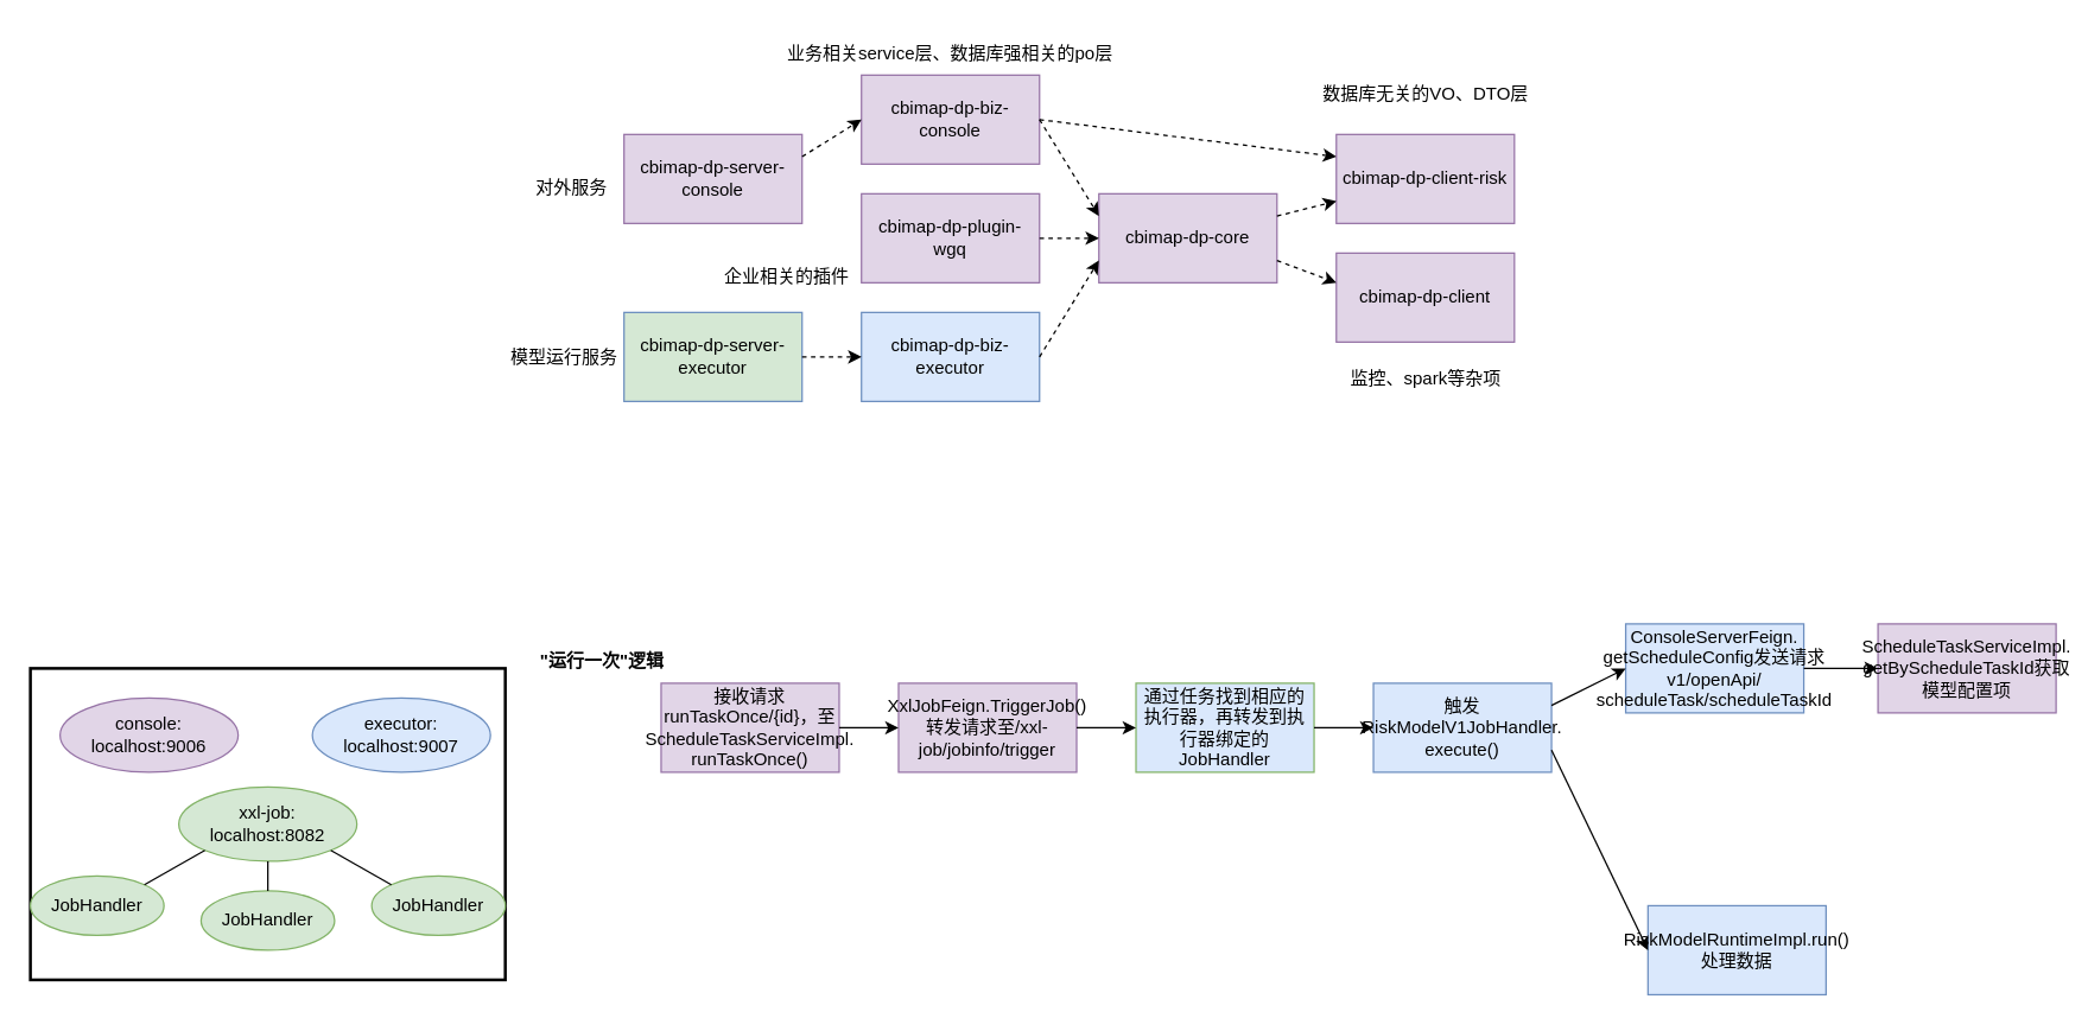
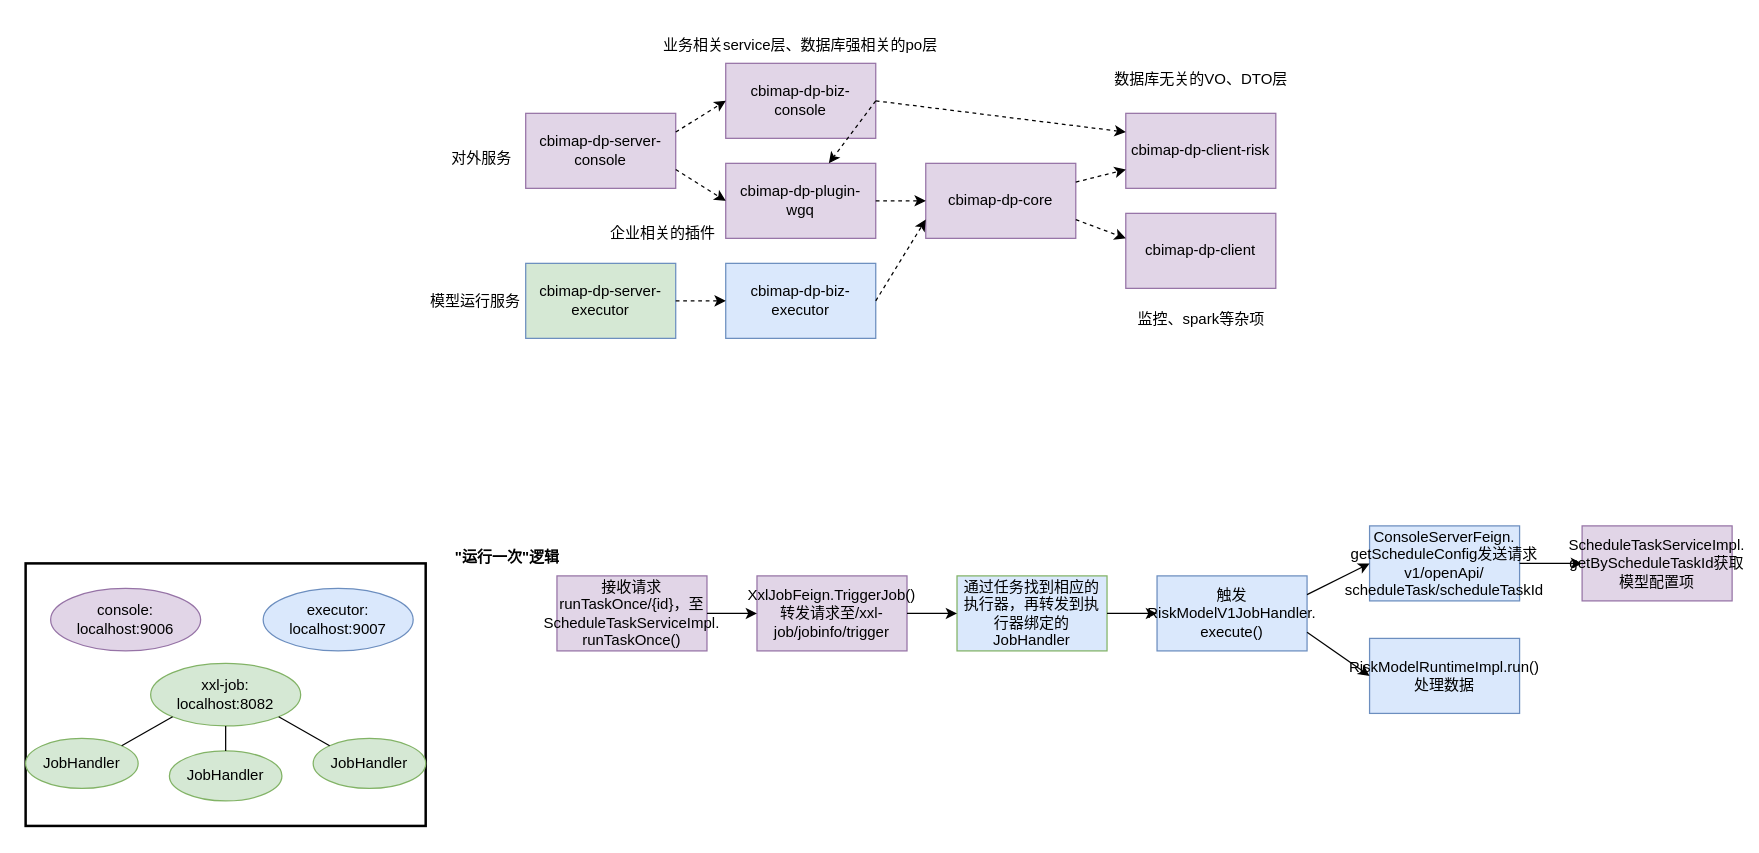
  <mxCell id="0" />
  <mxCell id="1" parent="0" />
  <mxCell id="2" value="" style="rounded=0;whiteSpace=wrap;html=1;fillColor=none;strokeColor=#000000;strokeWidth=2;" vertex="1" parent="1"><mxGeometry x="20" y="450" width="320" height="210" as="geometry" /></mxCell>
  <mxCell id="3" value="cbimap-dp-server-console" style="rounded=0;whiteSpace=wrap;html=1;fillColor=#e1d5e7;strokeColor=#9673a6;" parent="1" vertex="1"><mxGeometry x="420" y="90" width="120" height="60" as="geometry" /></mxCell>
  <mxCell id="4" value="cbimap-dp-server-executor" style="rounded=0;whiteSpace=wrap;html=1;fillColor=#d5e8d4;strokeColor=#6c8ebf;" parent="1" vertex="1"><mxGeometry x="420" y="210" width="120" height="60" as="geometry" /></mxCell>
  <mxCell id="5" value="cbimap-dp-biz-console" style="rounded=0;whiteSpace=wrap;html=1;fillColor=#e1d5e7;strokeColor=#9673a6;" parent="1" vertex="1"><mxGeometry x="580" y="50" width="120" height="60" as="geometry" /></mxCell>
  <mxCell id="6" value="cbimap-dp-plugin-wgq" style="rounded=0;whiteSpace=wrap;html=1;fillColor=#e1d5e7;strokeColor=#9673a6;" parent="1" vertex="1"><mxGeometry x="580" y="130" width="120" height="60" as="geometry" /></mxCell>
  <mxCell id="7" value="" style="endArrow=classic;html=1;rounded=0;entryX=0;entryY=0.5;entryDx=0;entryDy=0;exitX=1;exitY=0.25;exitDx=0;exitDy=0;dashed=1;" parent="1" source="3" target="5" edge="1"><mxGeometry width="50" height="50" relative="1" as="geometry"><mxPoint x="530" y="420" as="sourcePoint" /><mxPoint x="580" y="370" as="targetPoint" /></mxGeometry></mxCell>
+ <mxCell id="8" value="" style="endArrow=classic;html=1;rounded=0;entryX=0;entryY=0.5;entryDx=0;entryDy=0;exitX=1;exitY=0.75;exitDx=0;exitDy=0;dashed=1;" parent="1" source="3" target="6" edge="1"><mxGeometry width="50" height="50" relative="1" as="geometry"><mxPoint x="510" y="130" as="sourcePoint" /><mxPoint x="590" y="70" as="targetPoint" /></mxGeometry></mxCell>
  <mxCell id="9" value="cbimap-dp-core" style="rounded=0;whiteSpace=wrap;html=1;fillColor=#e1d5e7;strokeColor=#9673a6;" parent="1" vertex="1"><mxGeometry x="740" y="130" width="120" height="60" as="geometry" /></mxCell>
  <mxCell id="10" value="对外服务" style="text;align=center;verticalAlign=middle;resizable=0;points=[];autosize=1;strokeColor=none;fillColor=none;fontSize=12;" parent="1" vertex="1"><mxGeometry x="350" y="110" width="70" height="30" as="geometry" /></mxCell>
  <mxCell id="11" value="cbimap-dp-biz-executor" style="rounded=0;whiteSpace=wrap;html=1;fillColor=#dae8fc;strokeColor=#6c8ebf;" parent="1" vertex="1"><mxGeometry x="580" y="210" width="120" height="60" as="geometry" /></mxCell>
  <mxCell id="12" value="" style="endArrow=classic;html=1;rounded=0;entryX=0;entryY=0.5;entryDx=0;entryDy=0;exitX=1;exitY=0.5;exitDx=0;exitDy=0;dashed=1;" parent="1" source="4" target="11" edge="1"><mxGeometry width="50" height="50" relative="1" as="geometry"><mxPoint x="510" y="110" as="sourcePoint" /><mxPoint x="590" y="150" as="targetPoint" /></mxGeometry></mxCell>
  <mxCell id="13" value="cbimap-dp-client-risk" style="rounded=0;whiteSpace=wrap;html=1;fillColor=#e1d5e7;strokeColor=#9673a6;" parent="1" vertex="1"><mxGeometry x="900" y="90" width="120" height="60" as="geometry" /></mxCell>
- <mxCell id="14" value="" style="endArrow=classic;html=1;rounded=0;entryX=0;entryY=0.25;entryDx=0;entryDy=0;exitX=1;exitY=0.5;exitDx=0;exitDy=0;dashed=1;" parent="1" source="5" target="9" edge="1"><mxGeometry width="50" height="50" relative="1" as="geometry"><mxPoint x="670" y="-30" as="sourcePoint" /><mxPoint x="760" y="-50" as="targetPoint" /></mxGeometry></mxCell>
+ <mxCell id="14" value="" style="endArrow=classic;html=1;rounded=0;exitX=1;exitY=0.5;exitDx=0;exitDy=0;dashed=1;" parent="1" source="5" target="6" edge="1"><mxGeometry width="50" height="50" relative="1" as="geometry"><mxPoint x="670" y="-30" as="sourcePoint" /><mxPoint x="760" y="-50" as="targetPoint" /></mxGeometry></mxCell>
  <mxCell id="15" value="" style="endArrow=classic;html=1;rounded=0;entryX=0;entryY=0.25;entryDx=0;entryDy=0;exitX=1;exitY=0.5;exitDx=0;exitDy=0;dashed=1;" parent="1" source="5" target="13" edge="1"><mxGeometry width="50" height="50" relative="1" as="geometry"><mxPoint x="670" y="-30" as="sourcePoint" /><mxPoint x="760" y="60" as="targetPoint" /></mxGeometry></mxCell>
  <mxCell id="16" value="" style="endArrow=classic;html=1;rounded=0;entryX=0;entryY=0.75;entryDx=0;entryDy=0;exitX=1;exitY=0.5;exitDx=0;exitDy=0;dashed=1;" parent="1" source="11" target="9" edge="1"><mxGeometry width="50" height="50" relative="1" as="geometry"><mxPoint x="760" y="210" as="sourcePoint" /><mxPoint x="760" y="140" as="targetPoint" /></mxGeometry></mxCell>
  <mxCell id="17" value="" style="endArrow=classic;html=1;rounded=0;entryX=0;entryY=0.5;entryDx=0;entryDy=0;exitX=1;exitY=0.5;exitDx=0;exitDy=0;dashed=1;" parent="1" source="6" target="9" edge="1"><mxGeometry width="50" height="50" relative="1" as="geometry"><mxPoint x="710" y="90" as="sourcePoint" /><mxPoint x="790" y="170" as="targetPoint" /></mxGeometry></mxCell>
  <mxCell id="18" value="cbimap-dp-client" style="rounded=0;whiteSpace=wrap;html=1;fillColor=#e1d5e7;strokeColor=#9673a6;" parent="1" vertex="1"><mxGeometry x="900" y="170" width="120" height="60" as="geometry" /></mxCell>
  <mxCell id="19" value="" style="endArrow=classic;html=1;rounded=0;entryX=0;entryY=0.75;entryDx=0;entryDy=0;exitX=1;exitY=0.25;exitDx=0;exitDy=0;dashed=1;" parent="1" source="9" target="13" edge="1"><mxGeometry width="50" height="50" relative="1" as="geometry"><mxPoint x="710" y="90" as="sourcePoint" /><mxPoint x="790" y="50" as="targetPoint" /></mxGeometry></mxCell>
  <mxCell id="20" value="" style="endArrow=classic;html=1;rounded=0;entryX=0;entryY=0.333;entryDx=0;entryDy=0;dashed=1;exitX=1;exitY=0.75;exitDx=0;exitDy=0;entryPerimeter=0;" parent="1" source="9" target="18" edge="1"><mxGeometry width="50" height="50" relative="1" as="geometry"><mxPoint x="880" y="240" as="sourcePoint" /><mxPoint x="850" y="80" as="targetPoint" /></mxGeometry></mxCell>
  <mxCell id="21" value="模型运行服务" style="text;align=center;verticalAlign=middle;resizable=0;points=[];autosize=1;strokeColor=none;fillColor=none;fontSize=12;" parent="1" vertex="1"><mxGeometry x="330" y="225" width="100" height="30" as="geometry" /></mxCell>
  <mxCell id="22" value="企业相关的插件" style="text;align=center;verticalAlign=middle;resizable=0;points=[];autosize=1;strokeColor=none;fillColor=none;fontSize=12;" parent="1" vertex="1"><mxGeometry x="475" y="170" width="110" height="30" as="geometry" /></mxCell>
  <mxCell id="23" value="业务相关service层、数据库强相关的po层" style="text;align=center;verticalAlign=middle;resizable=0;points=[];autosize=1;strokeColor=none;fillColor=none;fontSize=12;" parent="1" vertex="1"><mxGeometry x="520" y="20" width="240" height="30" as="geometry" /></mxCell>
  <mxCell id="24" value="监控、spark等杂项" style="text;html=1;align=center;verticalAlign=middle;resizable=0;points=[];autosize=1;strokeColor=none;fillColor=none;" parent="1" vertex="1"><mxGeometry x="900" y="240" width="120" height="30" as="geometry" /></mxCell>
  <mxCell id="25" value="数据库无关的VO、DTO层" style="text;html=1;align=center;verticalAlign=middle;resizable=0;points=[];autosize=1;strokeColor=none;fillColor=none;" parent="1" vertex="1"><mxGeometry x="880" y="48" width="160" height="30" as="geometry" /></mxCell>
  <mxCell id="26" value="XxlJobFeign.TriggerJob()转发请求至/xxl-job/jobinfo/trigger" style="rounded=0;whiteSpace=wrap;html=1;fillColor=#e1d5e7;strokeColor=#9673a6;" parent="1" vertex="1"><mxGeometry x="605" y="460" width="120" height="60" as="geometry" /></mxCell>
  <mxCell id="27" value="通过任务找到相应的执行器，再转发到执行器绑定的JobHandler" style="rounded=0;whiteSpace=wrap;html=1;fillColor=#dae8fc;strokeColor=#82b366;" parent="1" vertex="1"><mxGeometry x="765" y="460" width="120" height="60" as="geometry" /></mxCell>
  <mxCell id="28" value="接收请求runTaskOnce/{id}，&lt;span style=&quot;background-color: initial;&quot;&gt;至ScheduleTaskServiceImpl.&lt;/span&gt;&lt;div&gt;&lt;span style=&quot;background-color: initial;&quot;&gt;runTaskOnce()&lt;/span&gt;&lt;/div&gt;" style="rounded=0;whiteSpace=wrap;html=1;fillColor=#e1d5e7;strokeColor=#9673a6;" parent="1" vertex="1"><mxGeometry x="445" y="460" width="120" height="60" as="geometry" /></mxCell>
  <mxCell id="29" value="" style="endArrow=classic;html=1;rounded=0;entryX=0;entryY=0.5;entryDx=0;entryDy=0;exitX=1;exitY=0.5;exitDx=0;exitDy=0;" parent="1" source="28" target="26" edge="1"><mxGeometry width="50" height="50" relative="1" as="geometry"><mxPoint x="475" y="360" as="sourcePoint" /><mxPoint x="455" y="300" as="targetPoint" /></mxGeometry></mxCell>
  <mxCell id="30" value="触发RiskModelV1JobHandler.&lt;div&gt;execute()&lt;/div&gt;" style="rounded=0;whiteSpace=wrap;html=1;fillColor=#dae8fc;strokeColor=#6c8ebf;" parent="1" vertex="1"><mxGeometry x="925" y="460" width="120" height="60" as="geometry" /></mxCell>
  <mxCell id="31" value="" style="endArrow=classic;html=1;rounded=0;entryX=0;entryY=0.5;entryDx=0;entryDy=0;exitX=1;exitY=0.5;exitDx=0;exitDy=0;" parent="1" source="27" target="30" edge="1"><mxGeometry width="50" height="50" relative="1" as="geometry"><mxPoint x="905" y="500" as="sourcePoint" /><mxPoint x="615" y="500" as="targetPoint" /></mxGeometry></mxCell>
  <mxCell id="32" value="console: localhost:9006" style="ellipse;whiteSpace=wrap;html=1;fillColor=#e1d5e7;strokeColor=#9673a6;" vertex="1" parent="1"><mxGeometry x="40" y="470" width="120" height="50" as="geometry" /></mxCell>
  <mxCell id="33" value="executor: localhost:9007" style="ellipse;whiteSpace=wrap;html=1;fillColor=#dae8fc;strokeColor=#6c8ebf;" vertex="1" parent="1"><mxGeometry x="210" y="470" width="120" height="50" as="geometry" /></mxCell>
  <mxCell id="34" value="xxl-job&lt;span style=&quot;background-color: initial;&quot;&gt;: localhost:8082&lt;/span&gt;" style="ellipse;whiteSpace=wrap;html=1;fillColor=#d5e8d4;strokeColor=#82b366;" vertex="1" parent="1"><mxGeometry x="120" y="530" width="120" height="50" as="geometry" /></mxCell>
  <mxCell id="35" value="" style="endArrow=classic;html=1;rounded=0;entryX=0;entryY=0.5;entryDx=0;entryDy=0;exitX=1;exitY=0.5;exitDx=0;exitDy=0;" edge="1" parent="1" source="26" target="27"><mxGeometry width="50" height="50" relative="1" as="geometry"><mxPoint x="895" y="500" as="sourcePoint" /><mxPoint x="935" y="500" as="targetPoint" /></mxGeometry></mxCell>
  <mxCell id="36" value="JobHandler" style="ellipse;whiteSpace=wrap;html=1;fillColor=#d5e8d4;strokeColor=#82b366;" vertex="1" parent="1"><mxGeometry x="20" y="590" width="90" height="40" as="geometry" /></mxCell>
  <mxCell id="37" value="JobHandler" style="ellipse;whiteSpace=wrap;html=1;fillColor=#d5e8d4;strokeColor=#82b366;" vertex="1" parent="1"><mxGeometry x="135" y="600" width="90" height="40" as="geometry" /></mxCell>
  <mxCell id="38" value="JobHandler" style="ellipse;whiteSpace=wrap;html=1;fillColor=#d5e8d4;strokeColor=#82b366;" vertex="1" parent="1"><mxGeometry x="250" y="590" width="90" height="40" as="geometry" /></mxCell>
  <mxCell id="39" value="" style="endArrow=none;html=1;rounded=0;entryX=0;entryY=1;entryDx=0;entryDy=0;exitX=1;exitY=0;exitDx=0;exitDy=0;" edge="1" parent="1" source="36" target="34"><mxGeometry width="50" height="50" relative="1" as="geometry"><mxPoint x="50" y="600" as="sourcePoint" /><mxPoint x="100" y="550" as="targetPoint" /></mxGeometry></mxCell>
  <mxCell id="40" value="" style="endArrow=none;html=1;rounded=0;entryX=0.5;entryY=1;entryDx=0;entryDy=0;exitX=0.5;exitY=0;exitDx=0;exitDy=0;" edge="1" parent="1" source="37" target="34"><mxGeometry width="50" height="50" relative="1" as="geometry"><mxPoint x="130" y="700" as="sourcePoint" /><mxPoint x="180" y="650" as="targetPoint" /></mxGeometry></mxCell>
  <mxCell id="41" value="" style="endArrow=none;html=1;rounded=0;entryX=1;entryY=1;entryDx=0;entryDy=0;exitX=0;exitY=0;exitDx=0;exitDy=0;" edge="1" parent="1" source="38" target="34"><mxGeometry width="50" height="50" relative="1" as="geometry"><mxPoint x="220" y="640" as="sourcePoint" /><mxPoint x="270" y="590" as="targetPoint" /></mxGeometry></mxCell>
  <mxCell id="42" value="&lt;b&gt;&quot;运行一次&quot;逻辑&lt;/b&gt;" style="text;html=1;align=center;verticalAlign=middle;resizable=0;points=[];autosize=1;strokeColor=none;fillColor=none;" vertex="1" parent="1"><mxGeometry x="350" y="430" width="110" height="30" as="geometry" /></mxCell>
  <mxCell id="43" value="ConsoleServerFeign.&lt;div&gt;getScheduleConfig发送请求v1/openApi/&lt;div&gt;scheduleTask/scheduleTaskId&lt;/div&gt;&lt;/div&gt;" style="rounded=0;whiteSpace=wrap;html=1;fillColor=#dae8fc;strokeColor=#6c8ebf;" vertex="1" parent="1"><mxGeometry x="1095" y="420" width="120" height="60" as="geometry" /></mxCell>
  <mxCell id="44" value="ScheduleTaskServiceImpl.&lt;div&gt;getByScheduleTaskId获取模型配置项&lt;/div&gt;" style="rounded=0;whiteSpace=wrap;html=1;fillColor=#e1d5e7;strokeColor=#9673a6;" vertex="1" parent="1"><mxGeometry x="1265" y="420" width="120" height="60" as="geometry" /></mxCell>
  <mxCell id="45" value="" style="endArrow=classic;html=1;rounded=0;entryX=0;entryY=0.5;entryDx=0;entryDy=0;exitX=1;exitY=0.25;exitDx=0;exitDy=0;" edge="1" parent="1" source="30" target="43"><mxGeometry width="50" height="50" relative="1" as="geometry"><mxPoint x="895" y="500" as="sourcePoint" /><mxPoint x="935" y="500" as="targetPoint" /></mxGeometry></mxCell>
  <mxCell id="46" value="" style="endArrow=classic;html=1;rounded=0;entryX=0;entryY=0.5;entryDx=0;entryDy=0;exitX=1;exitY=0.5;exitDx=0;exitDy=0;" edge="1" parent="1" source="43" target="44"><mxGeometry width="50" height="50" relative="1" as="geometry"><mxPoint x="1055" y="485" as="sourcePoint" /><mxPoint x="1105" y="460" as="targetPoint" /></mxGeometry></mxCell>
- <mxCell id="47" value="RiskModelRuntimeImpl.run()处理数据" style="rounded=0;whiteSpace=wrap;html=1;fillColor=#dae8fc;strokeColor=#6c8ebf;" vertex="1" parent="1"><mxGeometry x="1110" y="610" width="120" height="60" as="geometry" /></mxCell>
+ <mxCell id="47" value="RiskModelRuntimeImpl.run()处理数据" style="rounded=0;whiteSpace=wrap;html=1;fillColor=#dae8fc;strokeColor=#6c8ebf;" vertex="1" parent="1"><mxGeometry x="1095" y="510" width="120" height="60" as="geometry" /></mxCell>
  <mxCell id="48" value="" style="endArrow=classic;html=1;rounded=0;entryX=0;entryY=0.5;entryDx=0;entryDy=0;exitX=1;exitY=0.75;exitDx=0;exitDy=0;" edge="1" parent="1" source="30" target="47"><mxGeometry width="50" height="50" relative="1" as="geometry"><mxPoint x="1055" y="485" as="sourcePoint" /><mxPoint x="1105" y="460" as="targetPoint" /></mxGeometry></mxCell>
